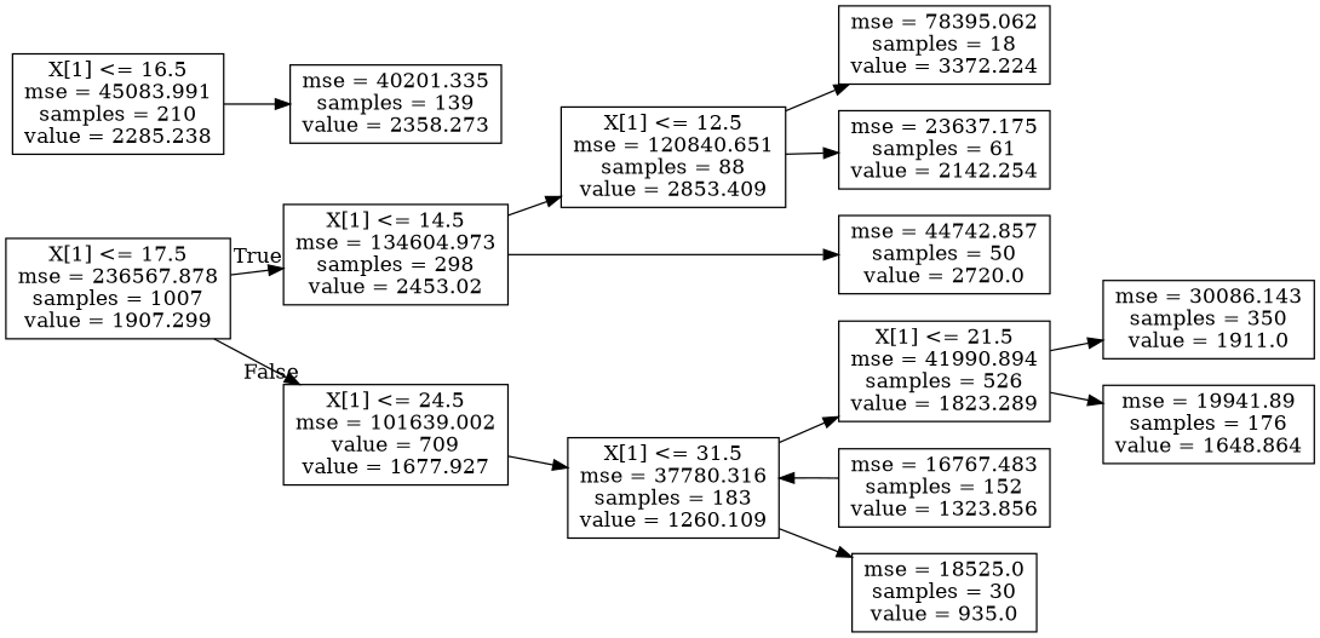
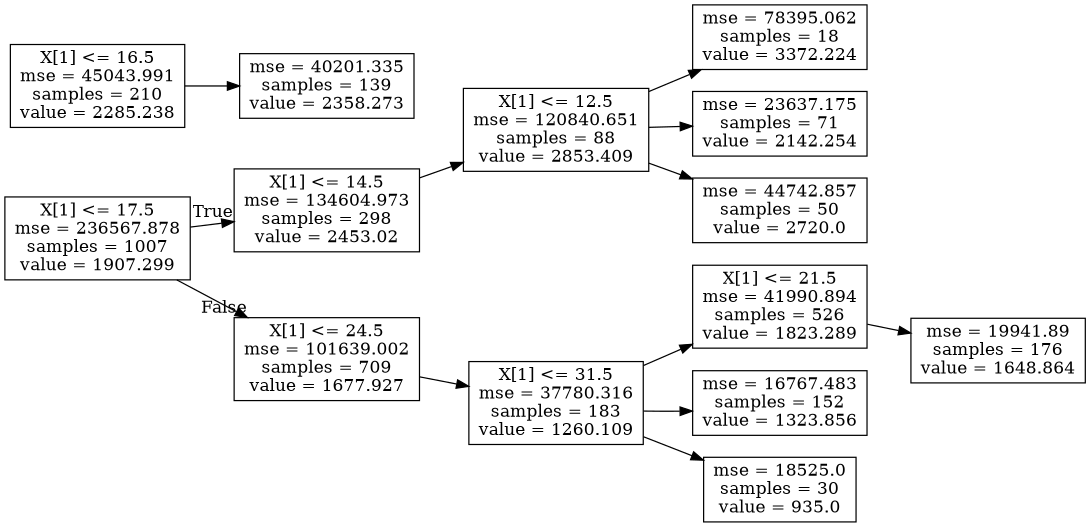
  digraph {
    rankdir=LR
    node [shape=box]
    n1 [label="X[1] <= 17.5\nmse = 236567.878\nsamples = 1007\nvalue = 1907.299"]
    n2 [label="X[1] <= 14.5\nmse = 134604.973\nsamples = 298\nvalue = 2453.02"]
-   n3 [label="X[1] <= 24.5\nmse = 101639.002\nvalue = 709\nvalue = 1677.927"]
+   n3 [label="X[1] <= 24.5\nmse = 101639.002\nsamples = 709\nvalue = 1677.927"]
    n4 [label="X[1] <= 12.5\nmse = 120840.651\nsamples = 88\nvalue = 2853.409"]
    n5 [label="X[1] <= 31.5\nmse = 37780.316\nsamples = 183\nvalue = 1260.109"]
    n6 [label="mse = 78395.062\nsamples = 18\nvalue = 3372.224"]
    n7 [label="mse = 44742.857\nsamples = 50\nvalue = 2720.0"]
-   n8 [label="mse = 23637.175\nsamples = 61\nvalue = 2142.254"]
-   n9 [label="X[1] <= 16.5\nmse = 45083.991\nsamples = 210\nvalue = 2285.238"]
+   n8 [label="mse = 23637.175\nsamples = 71\nvalue = 2142.254"]
+   n9 [label="X[1] <= 16.5\nmse = 45043.991\nsamples = 210\nvalue = 2285.238"]
    n10 [label="mse = 40201.335\nsamples = 139\nvalue = 2358.273"]
    n11 [label="X[1] <= 21.5\nmse = 41990.894\nsamples = 526\nvalue = 1823.289"]
-   n12 [label="mse = 30086.143\nsamples = 350\nvalue = 1911.0"]
    n13 [label="mse = 19941.89\nsamples = 176\nvalue = 1648.864"]
    n14 [label="mse = 16767.483\nsamples = 152\nvalue = 1323.856"]
    n15 [label="mse = 18525.0\nsamples = 30\nvalue = 935.0"]
    n1 -> n2 [headlabel=True labelangle=45 labeldistance=2.5]
    n1 -> n3 [headlabel=False labelangle=-45 labeldistance=2.5]
    n2 -> n4
    n3 -> n5
    n4 -> n6
-   n2 -> n7
+   n4 -> n7
    n4 -> n8
    n5 -> n11
-   n14 -> n5
+   n5 -> n14
    n5 -> n15
    n9 -> n10
-   n11 -> n12
    n11 -> n13
  }
